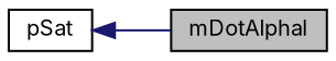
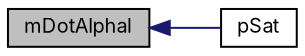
  digraph {
    rankdir=LR
    fontname=Inter
    node [color=black fontname=Inter fontsize=10 shape=record]
    n1 [fillcolor=grey75 fontcolor=black height=0.2 label=mDotAlphal style=filled width=0.4]
    n2 [height=0.2 label=pSat width=0.4]
-   n2 -> n1 [color=midnightblue dir=back fontname=Inter fontsize=10 labelfontname=Helvetica labelfontsize=10 style=solid]
+   n1 -> n2 [color=midnightblue dir=back fontname=Inter fontsize=10 labelfontname=Helvetica labelfontsize=10 style=solid]
  }
